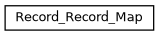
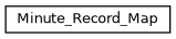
  digraph {
    rankdir=LR
-   n1 [color=black fillcolor=white fontname=Helvetica fontsize=10 height=0.2 label=Record_Record_Map shape=record style=filled width=0.4]
+   n1 [color=black fillcolor=white fontname=Helvetica fontsize=10 height=0.2 label=Minute_Record_Map shape=record style=filled width=0.4]
  }
